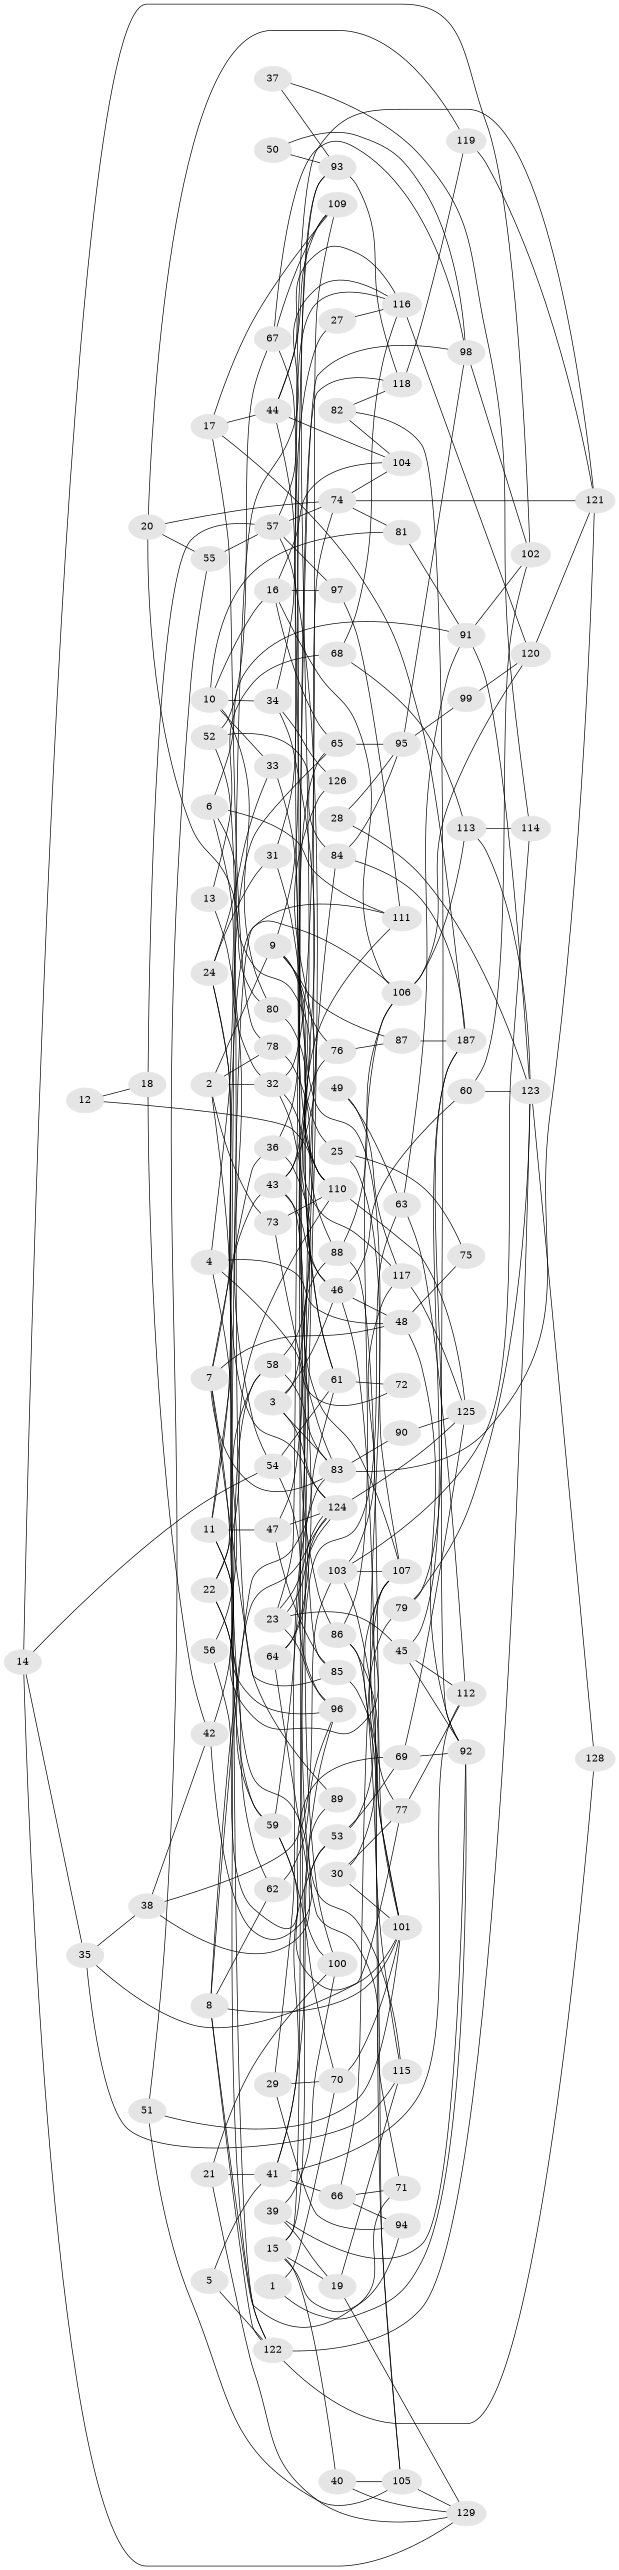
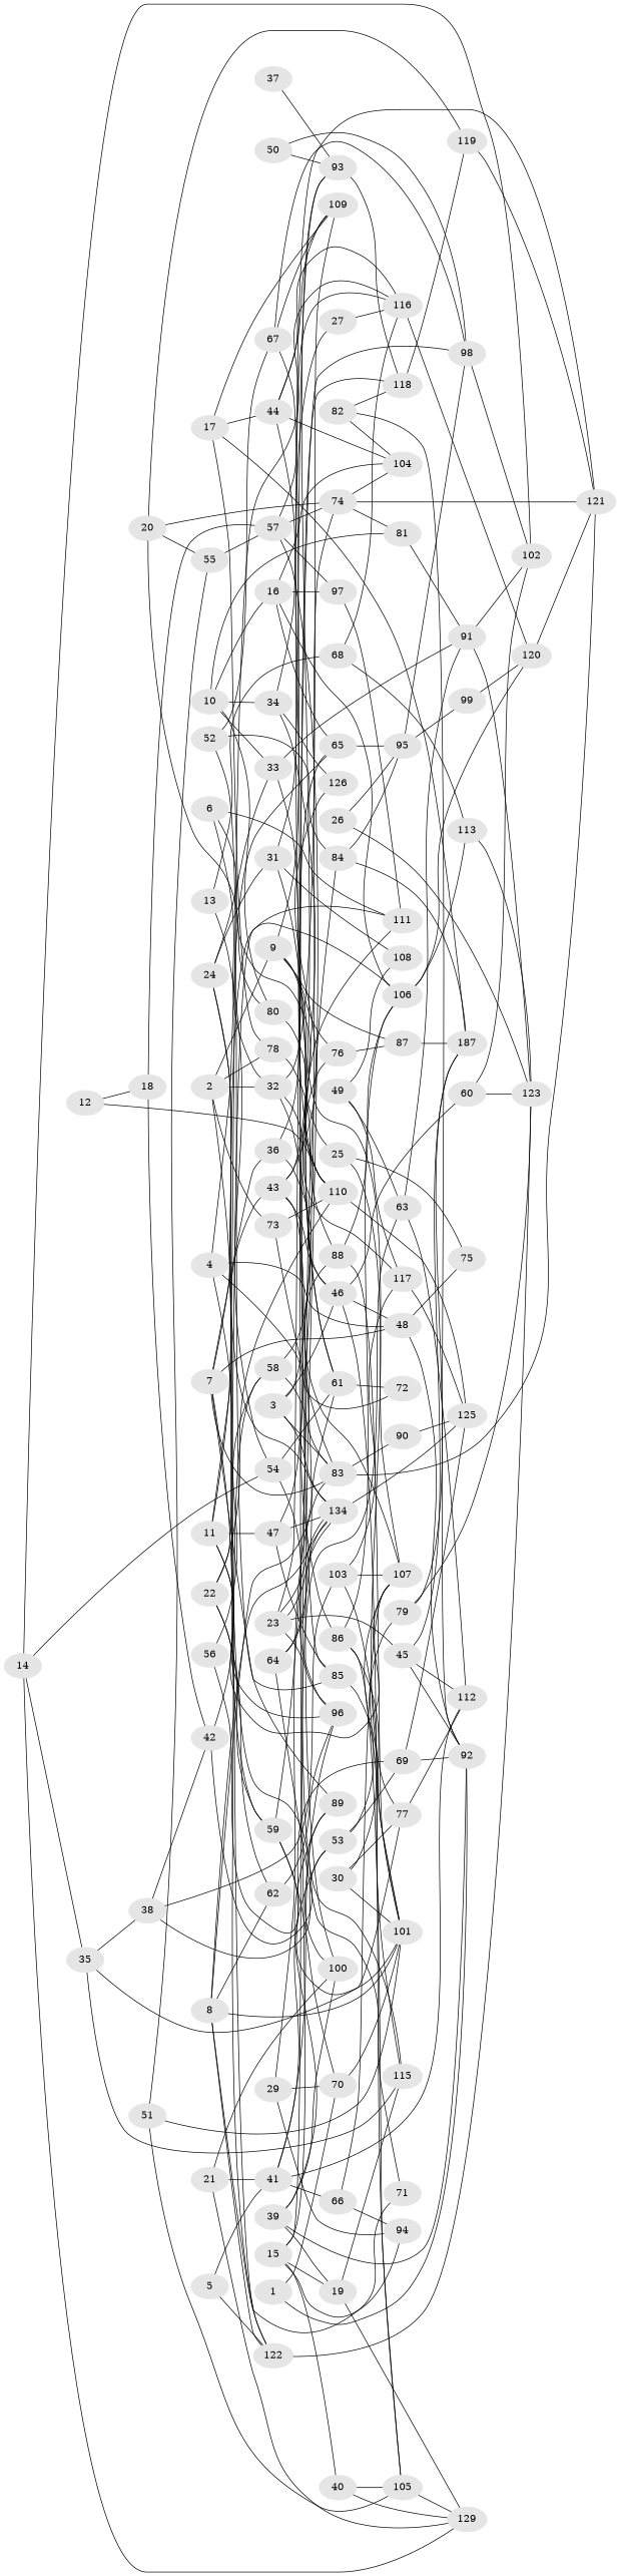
  graph {
    rankdir=LR
    node [color=gray90 style=filled]
    1
    70
    92
    101
    2
    9
    32
    73
    78
    122
    25
    27
    76
    87
    109
    86
    117
    83
    110
    88
    123
-   128
    3
    46
    74
-   124
+   124 [label=134]
    48
    105
    60
    81
    104
    121
    90
    125
    4
    59
    65
    72
    75
    84
    95
    5
    41
    96
    53
    66
    112
    6
    91
    111
    102
    7
    36
    85
    106
    107
    113
    120
    8
    61
    62
    71
    77
    116
    n65 [label=187]
    10
    16
    33
    34
    80
    97
    126
    11
    43
    47
    115
    93
    12
    18
    42
    57
    13
    54
    68
    14
    35
    129
    38
    15
    19
    40
    63
    94
    118
    119
    17
    44
    89
    58
    100
    20
    55
    21
    22
    23
    45
    98
    24
    31
-   26 [label=28]
+   108
+   26
    99
    29
    30
    103
    37
-   114
    69
    79
    39
    49
    50
    51
    52
    67
    56
    64
    82
    1 -- 70
    1 -- 92
    70 -- 101
    2 -- 9
    2 -- 32
    2 -- 73
    2 -- 78
    2 -- 122
    9 -- 25
    9 -- 27
    9 -- 76
    9 -- 87
    32 -- 109
    32 -- 86
    32 -- 117
    73 -- 83
    73 -- 110
    78 -- 88
    122 -- 123
-   122 -- 128
    25 -- 75
    25 -- 77
    27 -- 116
    76 -- 87
    87 -- n65
    86 -- 101
    86 -- 105
    86 -- 106
    117 -- 125
    83 -- 121
    83 -- 90
    110 -- 125
    88 -- 101
    88 -- 106
-   123 -- 128
    3 -- 83
    3 -- 46
    3 -- 74
    3 -- 124
    46 -- 48
    46 -- 105
    46 -- 60
    74 -- 81
    74 -- 104
    74 -- 121
    124 -- 125
    48 -- 92
    48 -- 75
    105 -- 129
    60 -- 123
    60 -- 102
    81 -- 91
    90 -- 125
    4 -- 48
    4 -- 59
    4 -- 65
    4 -- 72
    59 -- 70
    59 -- 101
    59 -- 84
    65 -- 95
    84 -- 95
    84 -- n65
    95 -- 98
    95 -- 99
    5 -- 122
    5 -- 41
    41 -- 96
    41 -- 53
    41 -- 66
    41 -- 112
    53 -- 69
    53 -- 79
    66 -- 107
-   66 -- 71
    66 -- 94
    6 -- 32
    6 -- 110
-   6 -- 91
+   33 -- 91
    6 -- 111
    91 -- 123
    91 -- 102
    7 -- 122
    7 -- 83
    7 -- 48
    7 -- 36
    7 -- 85
    7 -- 106
    36 -- 65
    36 -- 107
    85 -- 101
    106 -- 113
    106 -- 120
    113 -- 123
-   113 -- 114
    120 -- 121
    8 -- 101
    8 -- 122
    8 -- 124
    8 -- 61
    8 -- 62
    8 -- 71
    61 -- 72
    62 -- 96
    77 -- 112
    116 -- 120
    10 -- 81
    10 -- 16
    10 -- 33
    10 -- 34
    10 -- 80
    16 -- 104
    16 -- 65
    16 -- 106
    16 -- 97
    33 -- 110
    34 -- 121
    34 -- 61
    34 -- 126
    80 -- 110
    97 -- 111
    11 -- 96
    11 -- 107
    11 -- 116
    11 -- 43
    11 -- 47
    43 -- 46
    43 -- 126
    43 -- 115
    43 -- 93
    47 -- 124
    47 -- 111
    47 -- 85
    93 -- 118
    12 -- 46
    12 -- 18
    18 -- 42
    18 -- 57
    42 -- 89
    42 -- 58
    57 -- 74
    57 -- 116
    57 -- 97
    57 -- 100
    13 -- 54
    13 -- 68
    54 -- 96
    54 -- 61
    68 -- 113
    68 -- 116
    14 -- 102
    14 -- 54
    14 -- 35
    14 -- 129
    35 -- 77
    35 -- 115
    35 -- 38
    38 -- 53
    38 -- 42
    38 -- 103
    15 -- 19
    15 -- 40
    15 -- 63
    15 -- 94
    15 -- 118
    19 -- 115
    19 -- 129
    40 -- 105
    40 -- 129
    63 -- 112
    63 -- 91
    118 -- 119
    119 -- 121
    17 -- 78
    17 -- 109
    17 -- n65
    17 -- 44
    44 -- 109
    44 -- 104
    44 -- 107
    44 -- 116
    58 -- 83
    58 -- 88
    20 -- 74
    20 -- 80
    20 -- 119
    20 -- 55
    55 -- 57
    21 -- 41
    21 -- 129
    21 -- 100
    22 -- 110
    22 -- 59
    22 -- 111
    22 -- 62
    23 -- 124
    23 -- 124
    23 -- 96
    23 -- 45
    23 -- 98
    45 -- 92
    45 -- 112
    45 -- n65
    98 -- 102
    24 -- 124
    24 -- 33
    24 -- 100
    24 -- 31
    31 -- 61
    31 -- 93
+   31 -- 108
    26 -- 123
    26 -- 95
    99 -- 120
    29 -- 70
    29 -- 83
    29 -- 94
    30 -- 101
    30 -- 107
    30 -- 77
    103 -- 117
    103 -- 107
    103 -- 115
-   103 -- 114
    37 -- 93
-   37 -- 114
    69 -- 92
    69 -- 125
    79 -- 123
    79 -- n65
    39 -- 92
    39 -- 19
+   39 -- 89
    39 -- 100
    49 -- 117
    49 -- 63
+   49 -- 108
    50 -- 93
    50 -- 98
    51 -- 101
    51 -- 105
    51 -- 55
    52 -- 84
    52 -- 89
    52 -- 67
    67 -- 109
    67 -- 85
    67 -- 98
    56 -- 58
    56 -- 69
    64 -- 76
    64 -- 124
    64 -- 71
    82 -- 92
    82 -- 104
    82 -- 118
  }
